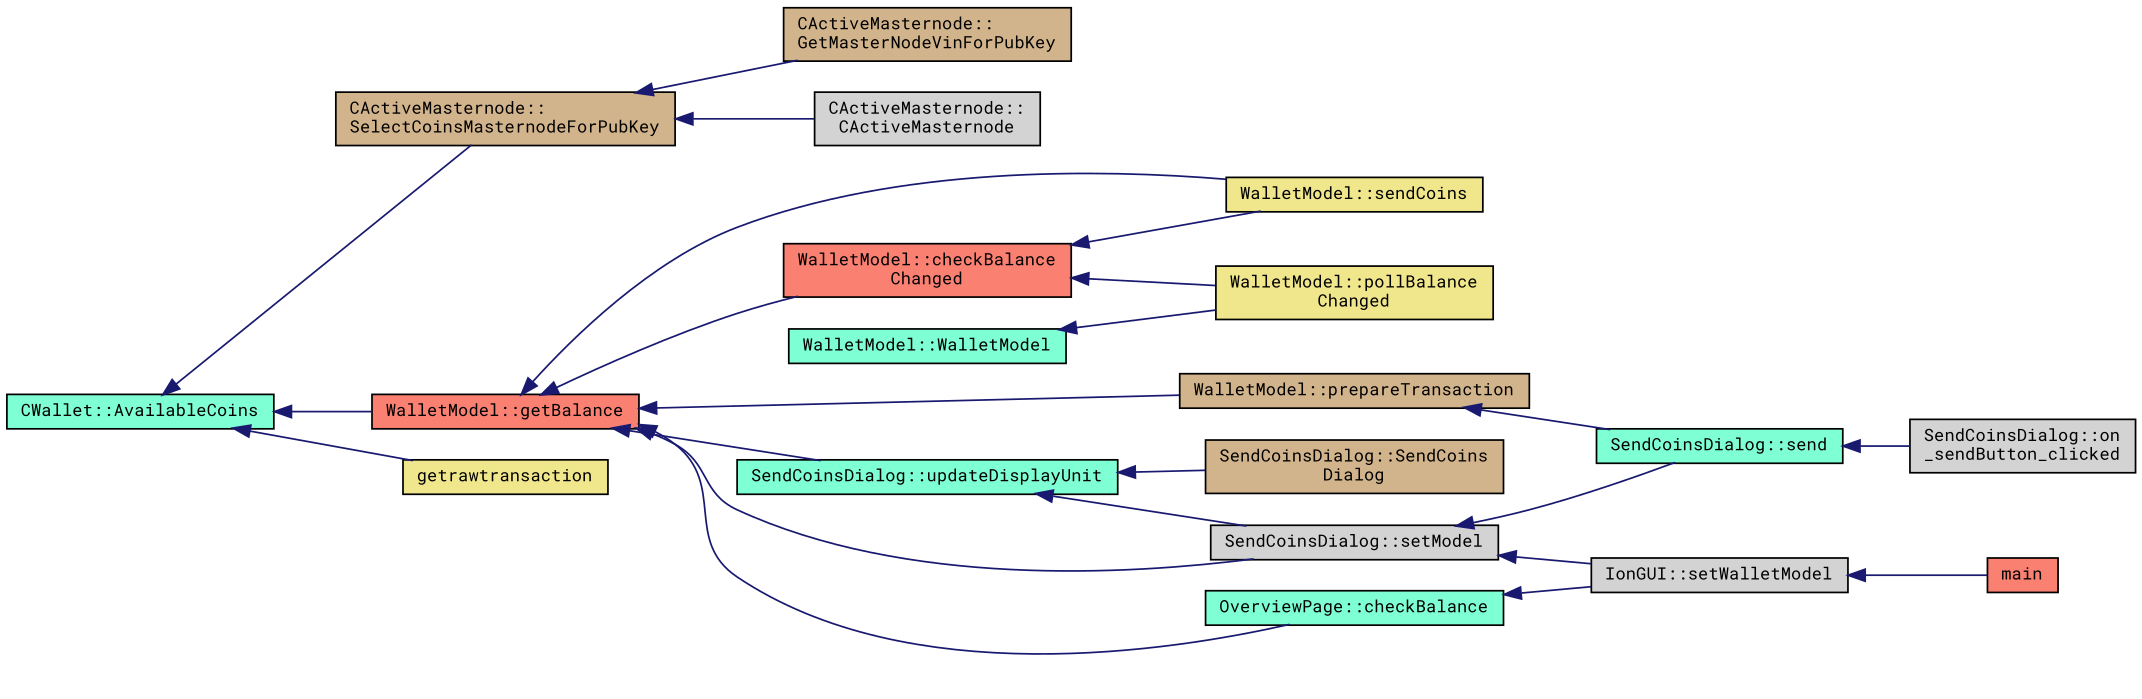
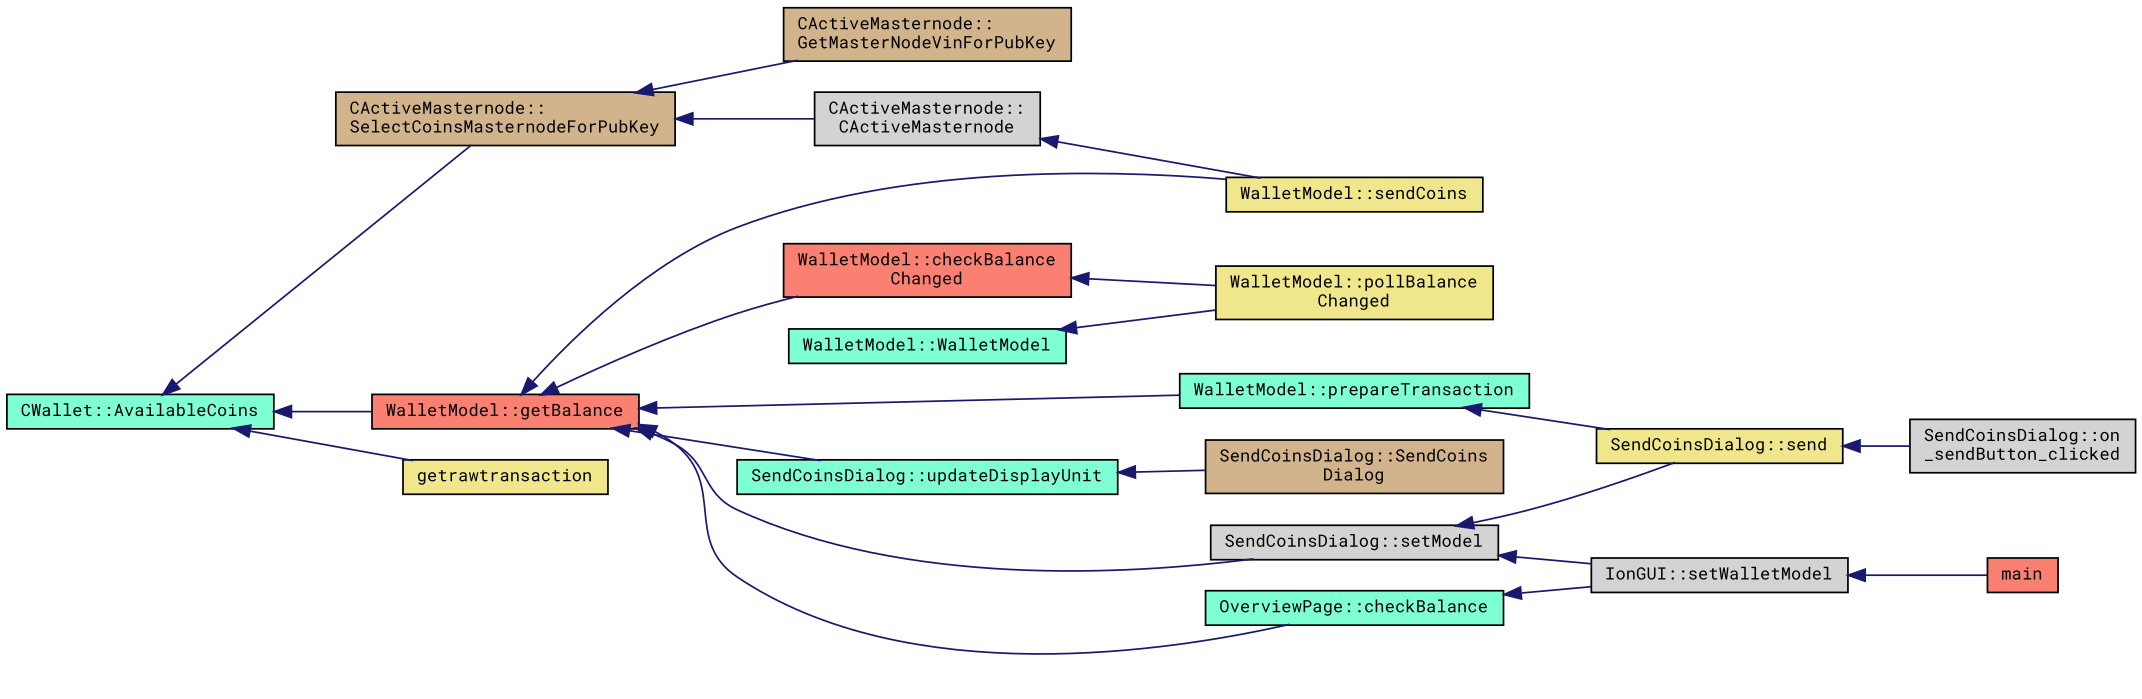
  digraph {
    fontname="Roboto Mono"
    rankdir=LR
    node [color=black fillcolor=aquamarine fontname="Roboto Mono" fontsize=10 shape=record style=filled]
    edge [color=midnightblue dir=back fontname="Roboto Mono" fontsize=10 labelfontname=Helvetica labelfontsize=10 style=solid]
    n1 [fontcolor=black height=0.2 label="CWallet::AvailableCoins" width=0.4]
    n2 [fillcolor=tan height=0.2 label="CActiveMasternode::\lSelectCoinsMasternodeForPubKey" width=0.4]
    n3 [fillcolor=salmon height=0.2 label="WalletModel::getBalance" width=0.4]
    n4 [fillcolor=khaki height=0.2 label=getrawtransaction width=0.4]
    n5 [fillcolor=tan height=0.2 label="CActiveMasternode::\lGetMasterNodeVinForPubKey" width=0.4]
    n6 [fillcolor=lightgrey height=0.2 label="CActiveMasternode::\lCActiveMasternode" width=0.4]
    n7 [height=0.2 label="OverviewPage::checkBalance" width=0.4]
    n8 [fillcolor=lightgrey height=0.2 label="SendCoinsDialog::setModel" width=0.4]
    n9 [height=0.2 label="SendCoinsDialog::updateDisplayUnit" width=0.4]
    n10 [fillcolor=salmon height=0.2 label="WalletModel::checkBalance\lChanged" width=0.4]
    n11 [fillcolor=khaki height=0.2 label="WalletModel::sendCoins" width=0.4]
-   n12 [fillcolor=tan height=0.2 label="WalletModel::prepareTransaction" width=0.4]
+   n12 [height=0.2 label="WalletModel::prepareTransaction" width=0.4]
    n13 [fillcolor=lightgrey height=0.2 label="IonGUI::setWalletModel" width=0.4]
-   n14 [height=0.2 label="SendCoinsDialog::send" width=0.4]
+   n14 [fillcolor=khaki height=0.2 label="SendCoinsDialog::send" width=0.4]
    n15 [fillcolor=tan height=0.2 label="SendCoinsDialog::SendCoins\lDialog" width=0.4]
    n16 [fillcolor=khaki height=0.2 label="WalletModel::pollBalance\lChanged" width=0.4]
    n17 [fillcolor=salmon height=0.2 label=main width=0.4]
    n18 [height=0.2 label="WalletModel::WalletModel" width=0.4]
    n19 [fillcolor=lightgrey height=0.2 label="SendCoinsDialog::on\l_sendButton_clicked" width=0.4]
    n1 -> n2
    n1 -> n3
    n1 -> n4
    n2 -> n5
    n2 -> n6
    n3 -> n7
    n3 -> n8
    n3 -> n9
    n3 -> n10
    n3 -> n11
    n3 -> n12
    n7 -> n13
    n8 -> n13
    n8 -> n14
-   n9 -> n8
    n9 -> n15
-   n10 -> n11
+   n6 -> n11
    n10 -> n16
    n12 -> n14
    n13 -> n17
    n14 -> n19
    n18 -> n16
  }
